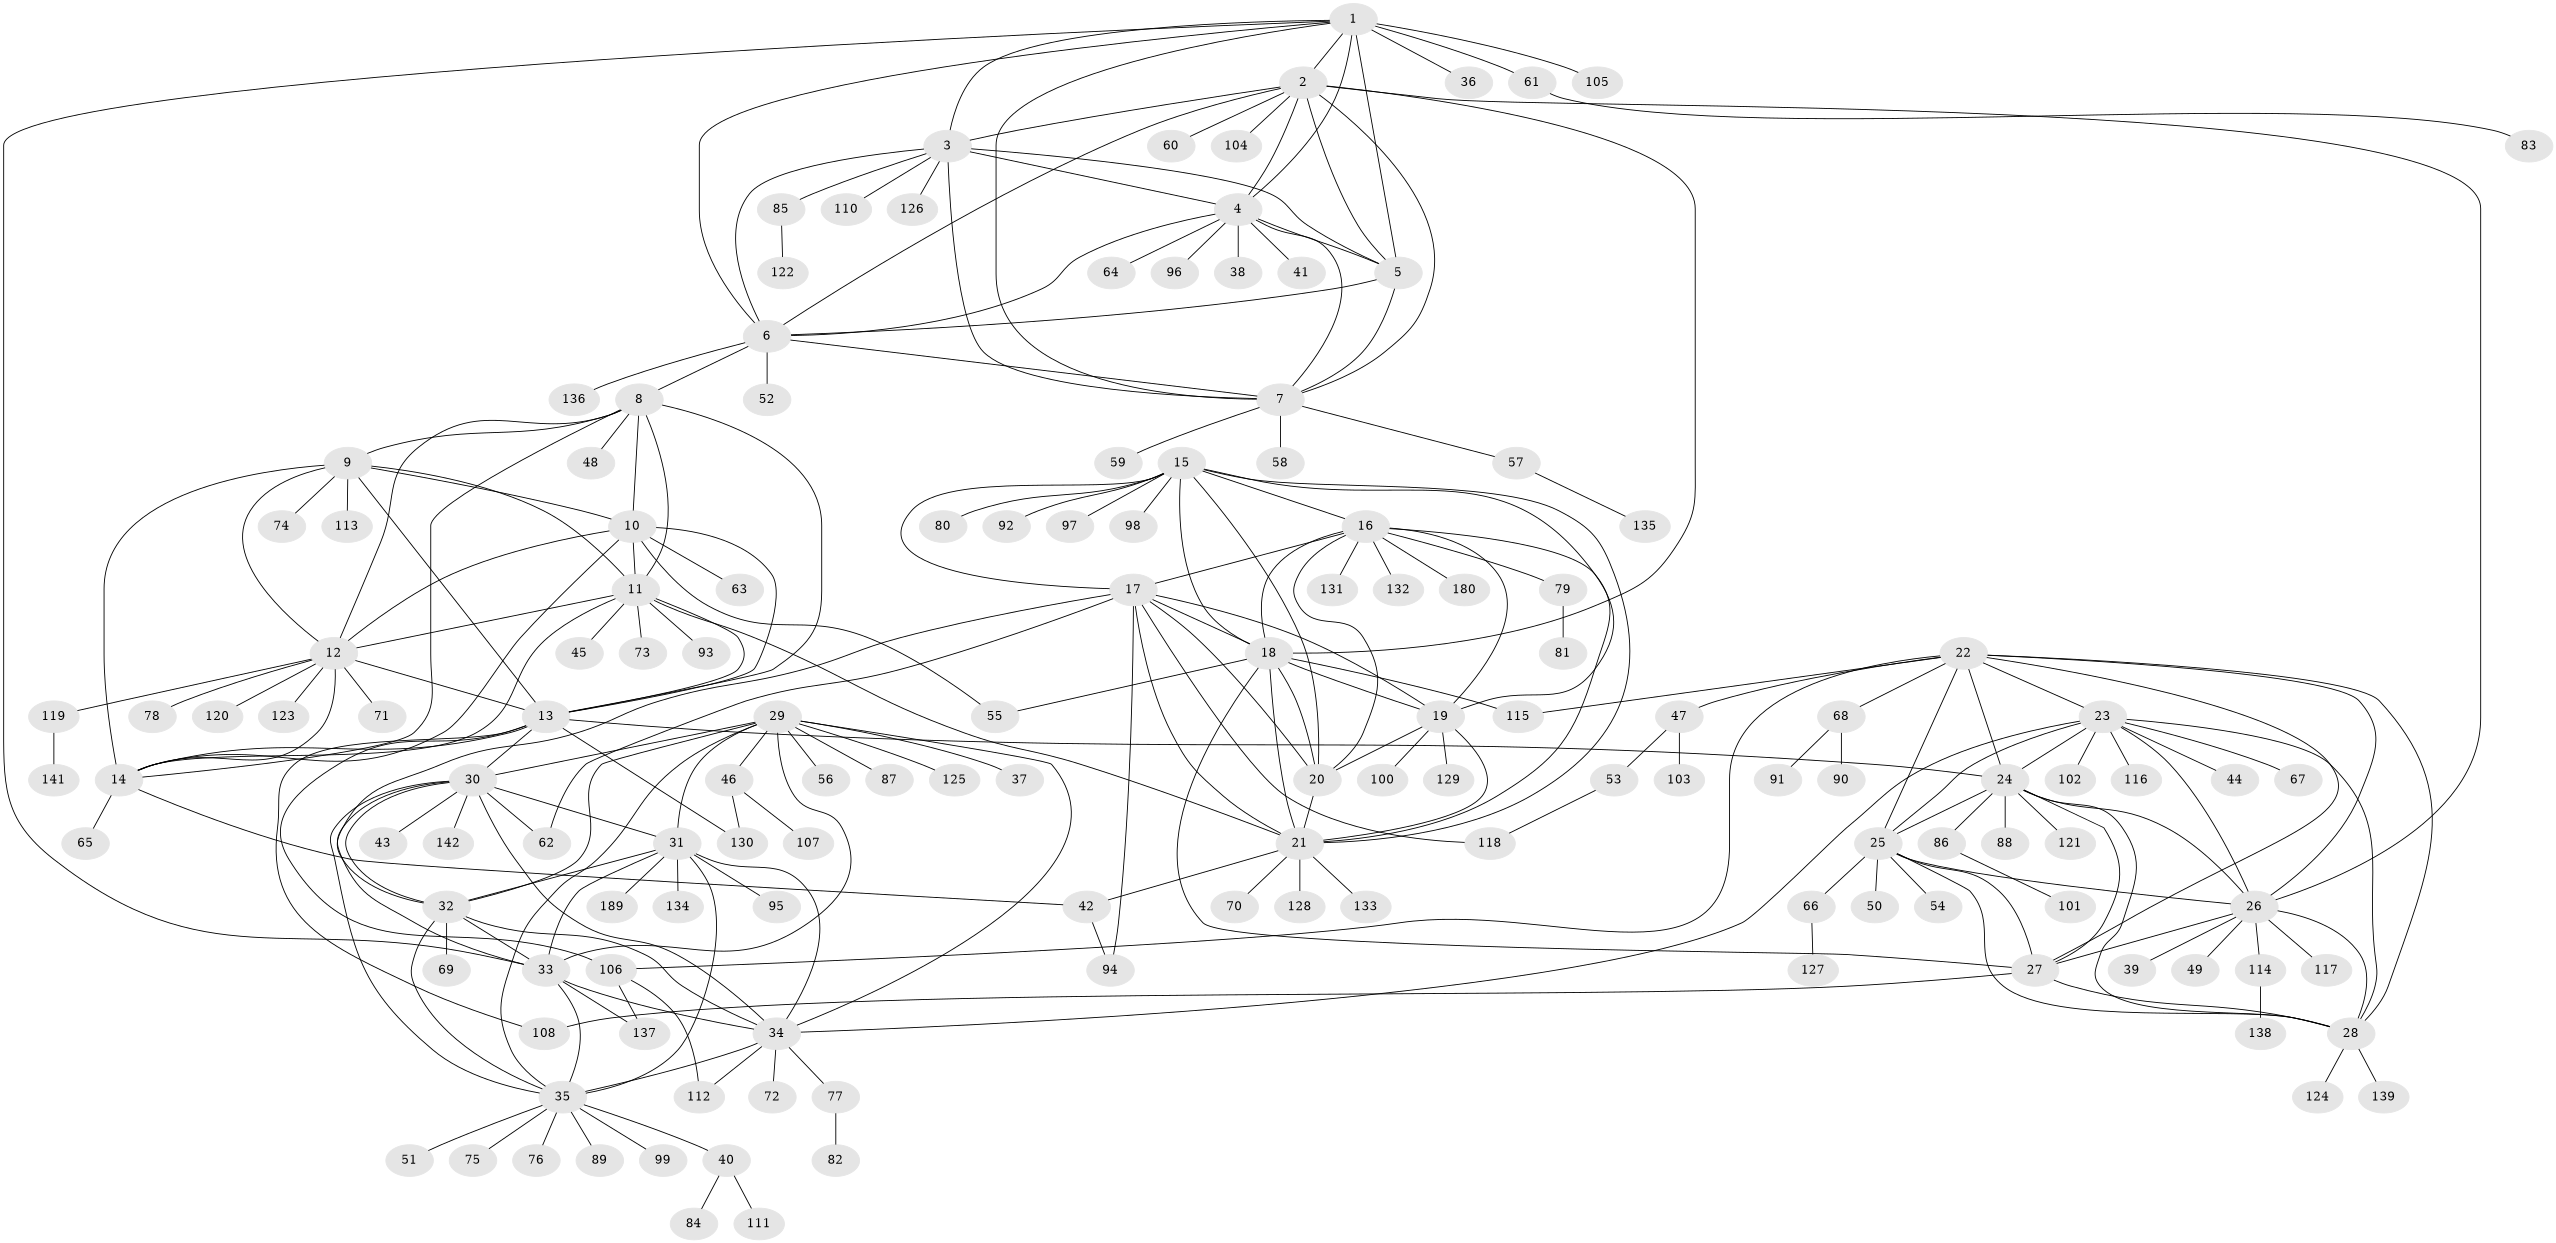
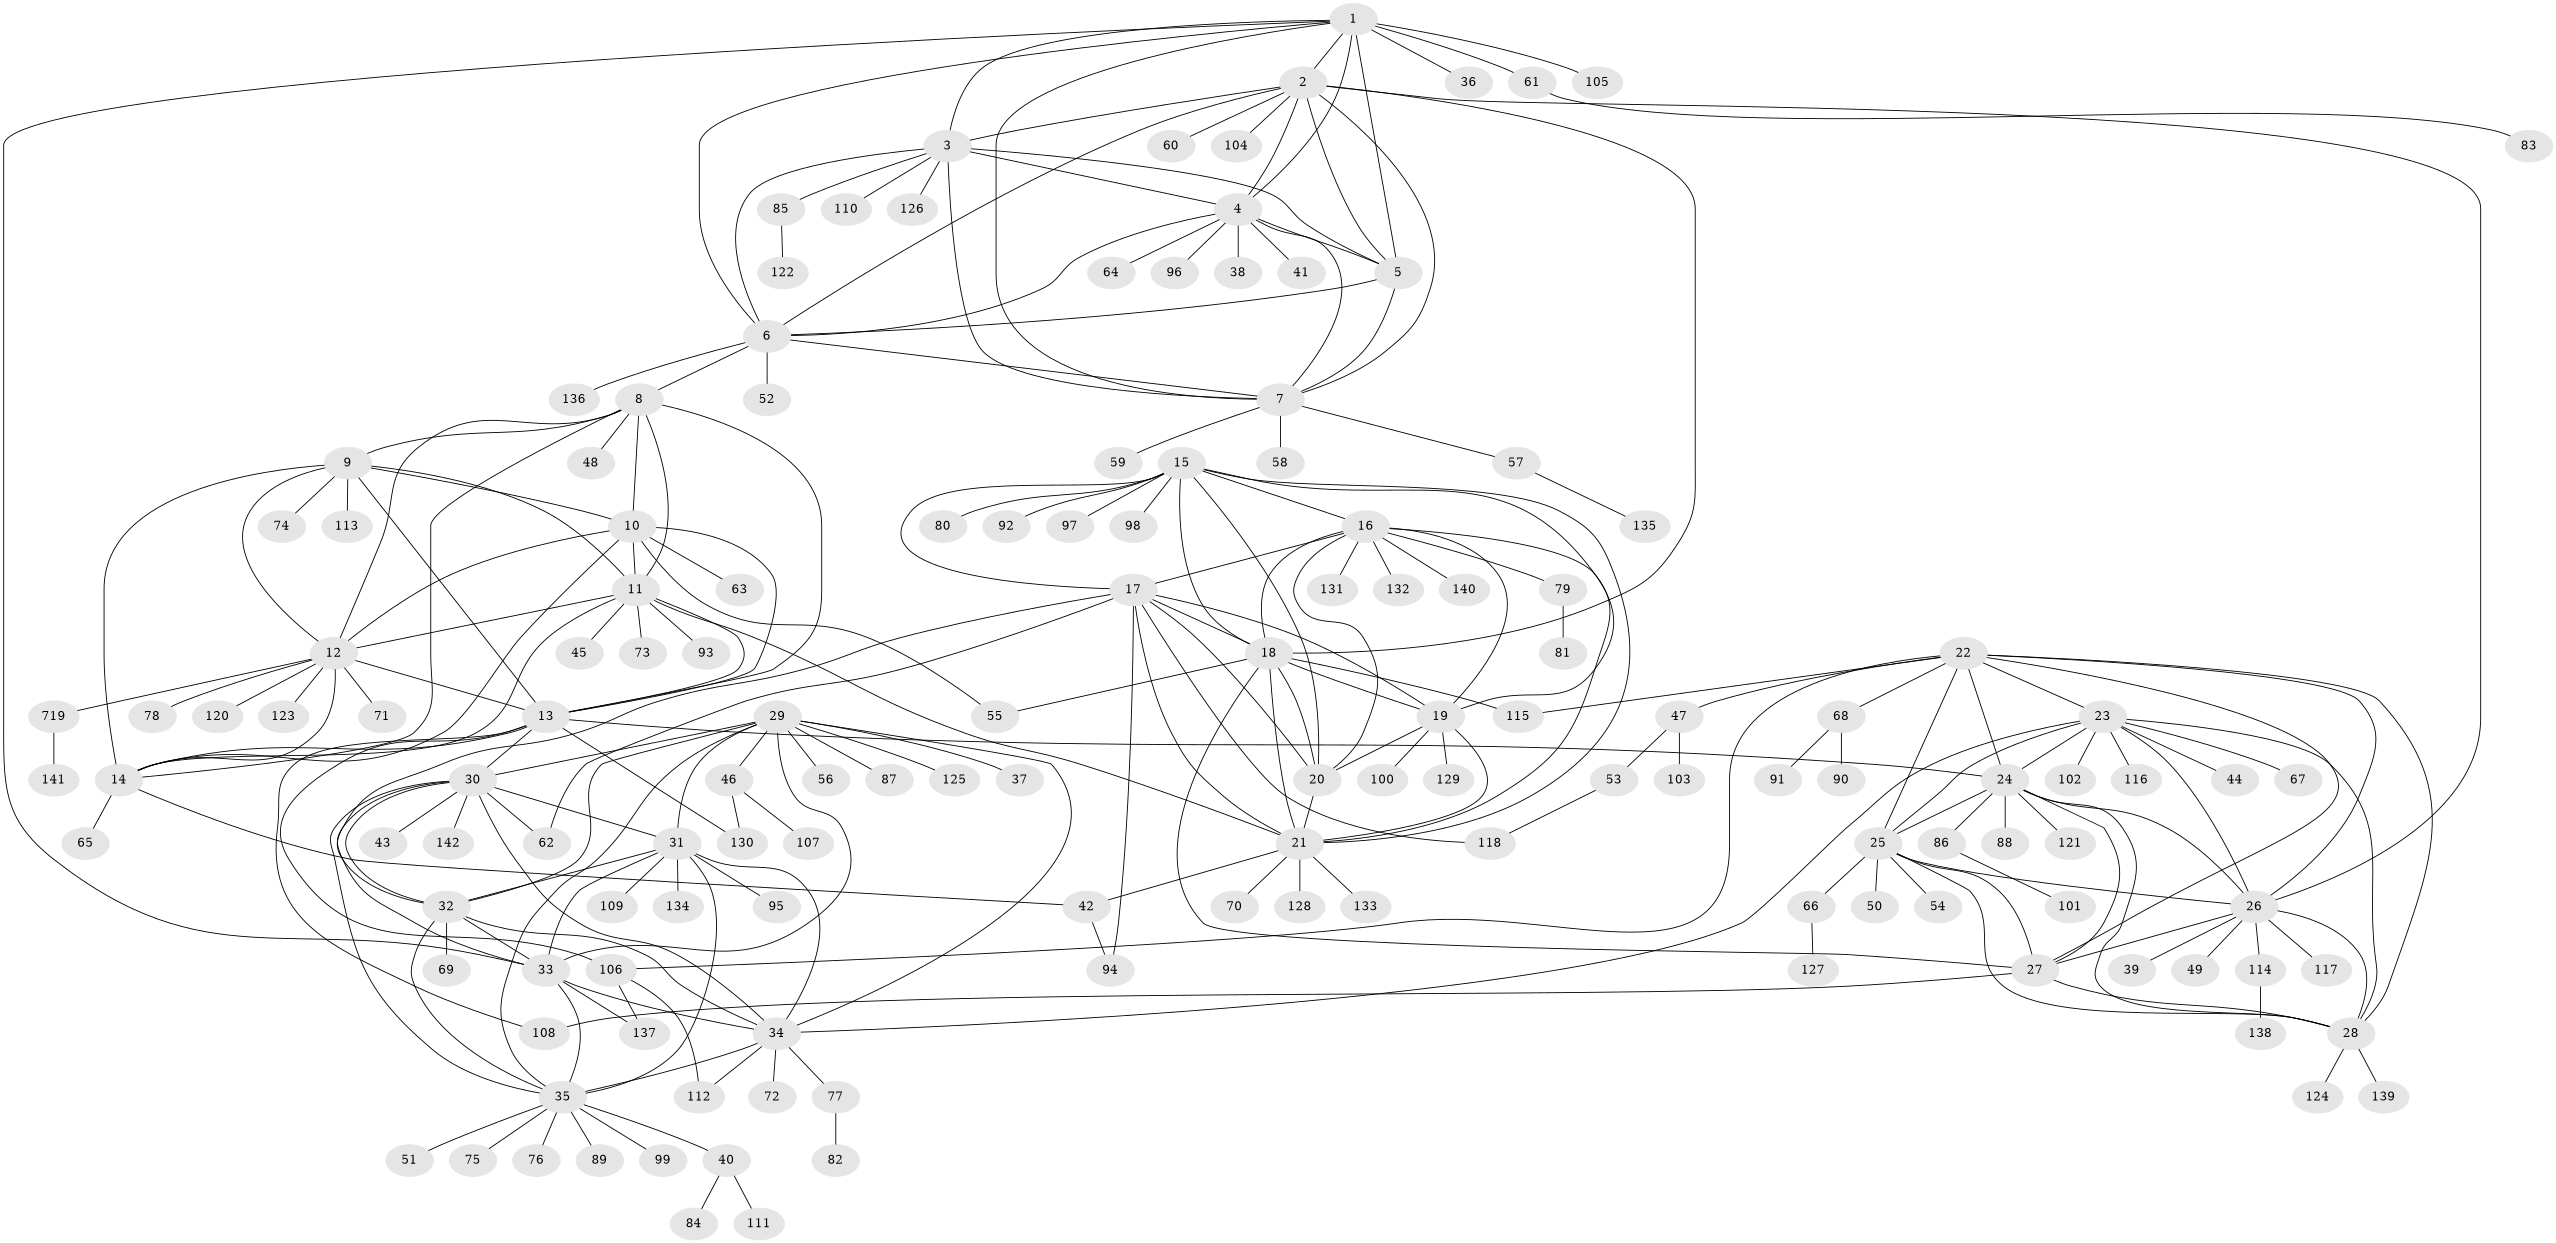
  graph {
    node [color=gray90 style=filled]
    1
    2
    3
    4
    5
    6
    7
    33
    36
    61
    105
    18
    26
    60
    104
    85
    110
    126
    38
    41
    64
    96
    8
    52
    136
    57
    58
    59
    34
    35
    137
    83
    55
    21
    19
    20
    27
    115
    28
    39
    49
    114
    117
    122
    9
    10
    11
    12
    13
    14
    48
    135
    74
    113
    63
    45
    73
    93
    71
    78
-   119
+   119 [label=719]
    120
    123
    24
    30
    106
    108
    130
    42
    65
    70
    128
    133
    141
    25
    86
    88
    121
    32
    62
    31
    43
    142
    112
    94
    15
    16
    17
    80
    92
    97
    98
    79
    131
    132
-   140 [label=180]
+   140
    118
    100
    129
    81
    69
    22
    23
    47
    68
    44
    67
    102
    116
    50
    54
    66
    124
    139
    53
    103
    90
    91
    72
    77
    101
    127
    138
    29
    37
    46
    56
    87
    125
    95
-   109 [label=189]
+   109
    134
    40
    51
    75
    76
    89
    99
    107
    82
    84
    111
    1 -- 2
    1 -- 3
    1 -- 4
    1 -- 5
    1 -- 6
    1 -- 7
    1 -- 33
    1 -- 36
    1 -- 61
    1 -- 105
    2 -- 3
    2 -- 4
    2 -- 5
    2 -- 6
    2 -- 7
    2 -- 18
    2 -- 26
    2 -- 60
    2 -- 104
    3 -- 4
    3 -- 5
    3 -- 6
    3 -- 7
    3 -- 85
    3 -- 110
    3 -- 126
    4 -- 5
    4 -- 6
    4 -- 7
    4 -- 38
    4 -- 41
    4 -- 64
    4 -- 96
    5 -- 6
    5 -- 7
    6 -- 7
    6 -- 8
    6 -- 52
    6 -- 136
    7 -- 57
    7 -- 58
    7 -- 59
    33 -- 34
    33 -- 35
    33 -- 137
    61 -- 83
    18 -- 55
    18 -- 21
    18 -- 19
    18 -- 20
    18 -- 27
    18 -- 115
    26 -- 27
    26 -- 28
    26 -- 39
    26 -- 49
    26 -- 114
    26 -- 117
    85 -- 122
    8 -- 9
    8 -- 10
    8 -- 11
    8 -- 12
    8 -- 13
    8 -- 14
    8 -- 48
    57 -- 135
    34 -- 35
    34 -- 112
    34 -- 72
    34 -- 77
    35 -- 40
    35 -- 51
    35 -- 75
    35 -- 76
    35 -- 89
    35 -- 99
    21 -- 42
    21 -- 70
    21 -- 128
    21 -- 133
    19 -- 21
    19 -- 20
    19 -- 100
    19 -- 129
    20 -- 21
    27 -- 28
    27 -- 108
    28 -- 124
    28 -- 139
    114 -- 138
    9 -- 10
    9 -- 11
    9 -- 12
    9 -- 13
    9 -- 14
    9 -- 74
    9 -- 113
    10 -- 55
    10 -- 11
    10 -- 12
    10 -- 13
    10 -- 14
    10 -- 63
    11 -- 21
    11 -- 12
    11 -- 13
    11 -- 14
    11 -- 45
    11 -- 73
    11 -- 93
    12 -- 13
    12 -- 14
    12 -- 71
    12 -- 78
    12 -- 119
    12 -- 120
    12 -- 123
    13 -- 14
    13 -- 24
    13 -- 30
    13 -- 106
    13 -- 108
    13 -- 130
    14 -- 42
    14 -- 65
    119 -- 141
    24 -- 26
    24 -- 27
    24 -- 28
    24 -- 25
    24 -- 86
    24 -- 88
    24 -- 121
    30 -- 33
    30 -- 34
    30 -- 35
    30 -- 32
    30 -- 62
    30 -- 31
    30 -- 43
    30 -- 142
    106 -- 137
    106 -- 112
    42 -- 94
    25 -- 26
    25 -- 27
    25 -- 28
    25 -- 50
    25 -- 54
    25 -- 66
    86 -- 101
    32 -- 33
    32 -- 34
    32 -- 35
    32 -- 69
    31 -- 33
    31 -- 34
    31 -- 35
    31 -- 32
    31 -- 95
    31 -- 109
    31 -- 134
    15 -- 18
    15 -- 21
    15 -- 19
    15 -- 20
    15 -- 16
    15 -- 17
    15 -- 80
    15 -- 92
    15 -- 97
    15 -- 98
    16 -- 18
    16 -- 21
    16 -- 19
    16 -- 20
    16 -- 17
    16 -- 79
    16 -- 131
    16 -- 132
    16 -- 140
    17 -- 18
    17 -- 21
    17 -- 19
    17 -- 20
    17 -- 32
    17 -- 62
    17 -- 94
    17 -- 118
    79 -- 81
    22 -- 26
    22 -- 27
    22 -- 115
    22 -- 28
    22 -- 24
    22 -- 106
    22 -- 25
    22 -- 23
    22 -- 47
    22 -- 68
    23 -- 26
    23 -- 34
    23 -- 28
    23 -- 24
    23 -- 25
    23 -- 44
    23 -- 67
    23 -- 102
    23 -- 116
    47 -- 53
    47 -- 103
    68 -- 90
    68 -- 91
    66 -- 127
    53 -- 118
    77 -- 82
    29 -- 33
    29 -- 34
    29 -- 35
    29 -- 30
    29 -- 32
    29 -- 31
    29 -- 37
    29 -- 46
    29 -- 56
    29 -- 87
    29 -- 125
    46 -- 130
    46 -- 107
    40 -- 84
    40 -- 111
  }
